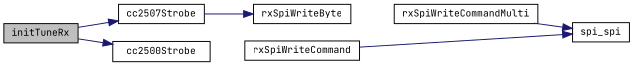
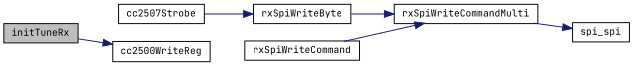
  digraph {
    fontname="JetBrains Mono"
    rankdir=LR
    node [color=black fillcolor=white fontname="JetBrains Mono" fontsize=10 shape=record style=filled]
    edge [color=midnightblue fontname="JetBrains Mono" fontsize=10 labelfontname=FreeSans labelfontsize=10 style=solid]
    n1 [fillcolor=grey75 fontcolor=black height=0.2 label=initTuneRx width=0.4]
    n2 [height=0.2 label=cc2507Strobe width=0.4]
-   n3 [height=0.2 label=cc2500Strobe width=0.4]
+   n3 [height=0.2 label=cc2500WriteReg width=0.4]
    n4 [height=0.2 label=rxSpiWriteByte width=0.4]
    n5 [height=0.2 label=rxSpiWriteCommandMulti width=0.4]
    n6 [height=0.2 label=spi_spi width=0.4]
    n7 [height=0.2 label=rxSpiWriteCommand width=0.4]
-   n1 -> n2
    n1 -> n3
    n2 -> n4
+   n4 -> n5
    n5 -> n6
-   n7 -> n6
+   n7 -> n5
  }
